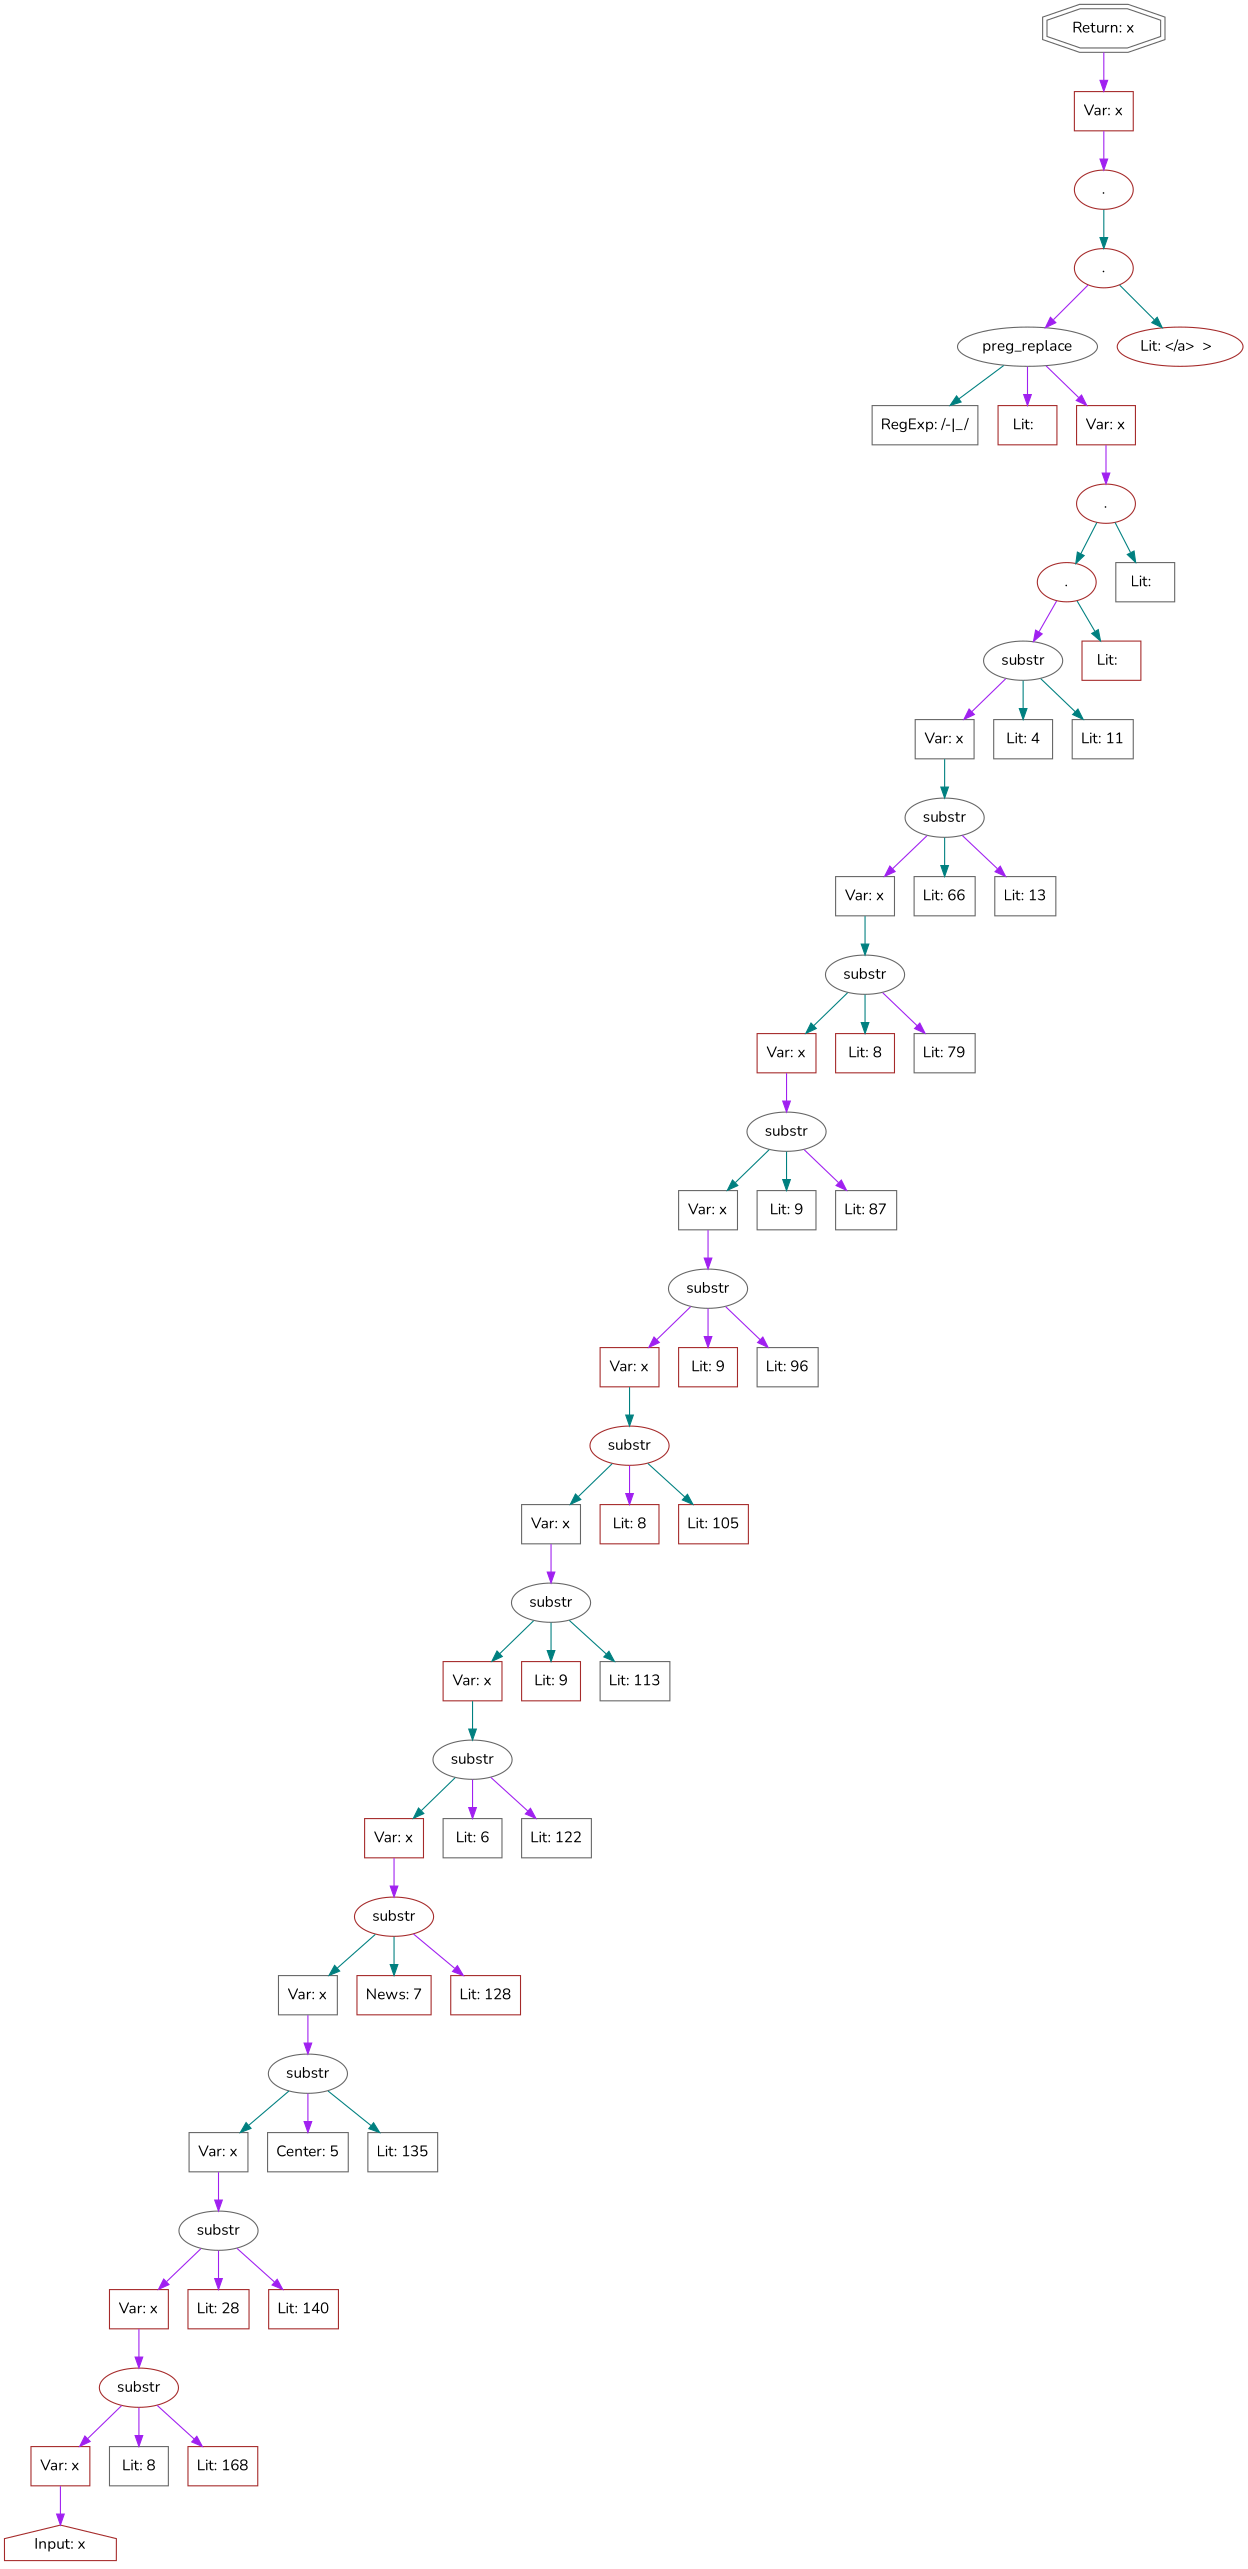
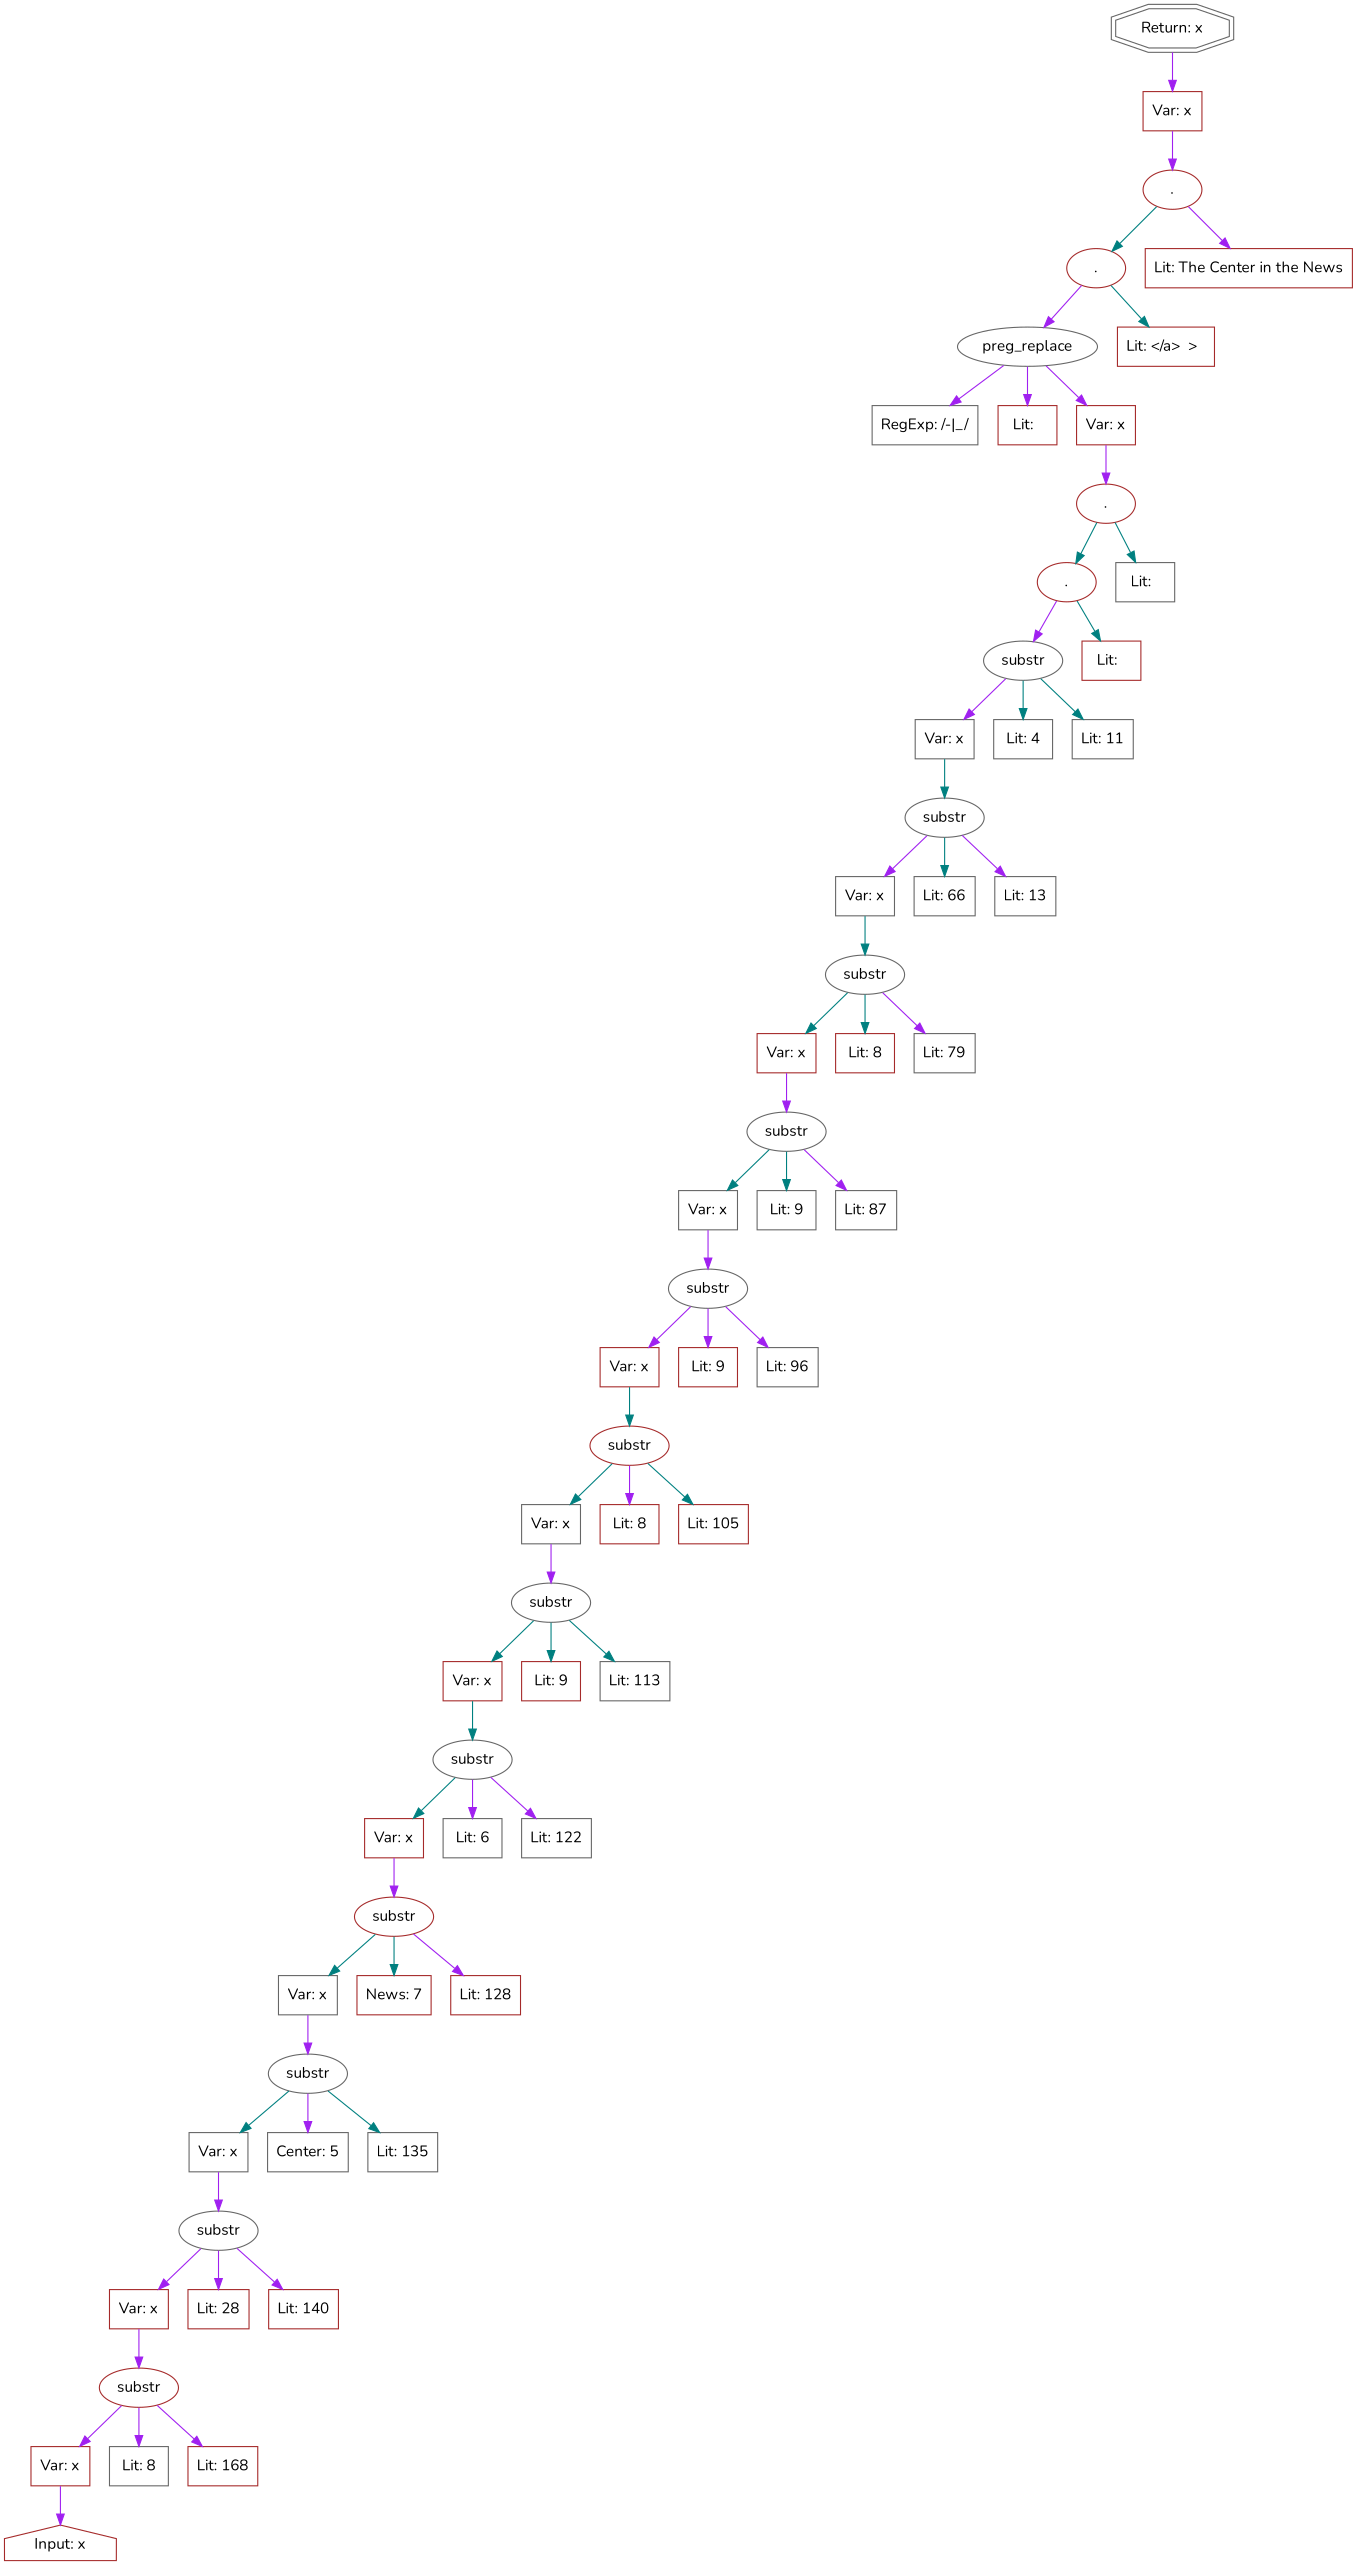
  digraph {
    fontname=Nunito
    node [color=gray40 fontname=Nunito shape=box]
    edge [color=purple fontname=Nunito]
    n1 [color=brown label="Input: x" shape=house]
    n2 [color=brown label=substr shape=ellipse]
    n3 [color=brown label="Var: x"]
    n4 [label="Lit: 8"]
    n5 [color=brown label="Lit: 168"]
    n6 [label=substr shape=ellipse]
    n7 [color=brown label="Var: x"]
    n8 [color=brown label="Lit: 28"]
    n9 [color=brown label="Lit: 140"]
    n10 [label=substr shape=ellipse]
    n11 [label="Var: x"]
    n12 [label="Center: 5"]
    n13 [label="Lit: 135"]
    n14 [color=brown label=substr shape=ellipse]
    n15 [label="Var: x"]
    n16 [color=brown label="News: 7"]
    n17 [color=brown label="Lit: 128"]
    n18 [label=substr shape=ellipse]
    n19 [color=brown label="Var: x"]
    n20 [label="Lit: 6"]
    n21 [label="Lit: 122"]
    n22 [label=substr shape=ellipse]
    n23 [color=brown label="Var: x"]
    n24 [color=brown label="Lit: 9"]
    n25 [label="Lit: 113"]
    n26 [color=brown label=substr shape=ellipse]
    n27 [label="Var: x"]
    n28 [color=brown label="Lit: 8"]
    n29 [color=brown label="Lit: 105"]
    n30 [label=substr shape=ellipse]
    n31 [color=brown label="Var: x"]
    n32 [color=brown label="Lit: 9"]
    n33 [label="Lit: 96"]
    n34 [label=substr shape=ellipse]
    n35 [label="Var: x"]
    n36 [label="Lit: 9"]
    n37 [label="Lit: 87"]
    n38 [label=substr shape=ellipse]
    n39 [color=brown label="Var: x"]
    n40 [color=brown label="Lit: 8"]
    n41 [label="Lit: 79"]
    n42 [label=substr shape=ellipse]
    n43 [label="Var: x"]
    n44 [label="Lit: 66"]
    n45 [label="Lit: 13"]
    n46 [label=substr shape=ellipse]
    n47 [label="Var: x"]
    n48 [label="Lit: 4"]
    n49 [label="Lit: 11"]
    n50 [color=brown label="." shape=ellipse]
    n51 [color=brown label="Lit:  "]
    n52 [color=brown label="." shape=ellipse]
    n53 [label="Lit:  "]
    n54 [label=preg_replace shape=ellipse]
    n55 [label="RegExp: /-|_/"]
    n56 [color=brown label="Lit:  "]
    n57 [color=brown label="Var: x"]
    n58 [color=brown label="." shape=ellipse]
-   n59 [color=brown label="Lit: </a> &nbsp;>&nbsp; " shape=ellipse]
+   n59 [color=brown label="Lit: </a> &nbsp;>&nbsp; "]
    n60 [color=brown label="." shape=ellipse]
+   n61 [color=brown label="Lit: The Center in the News"]
    n62 [color=brown label="Var: x"]
    n63 [label="Return: x" shape=doubleoctagon]
    n2 -> n3
    n2 -> n4
    n2 -> n5
    n3 -> n1
    n6 -> n7
    n6 -> n8
    n6 -> n9
    n7 -> n2
    n10 -> n11 [color=teal]
    n10 -> n12
    n10 -> n13 [color=teal]
    n11 -> n6
    n14 -> n15 [color=teal]
    n14 -> n16 [color=teal]
    n14 -> n17
    n15 -> n10
    n18 -> n19 [color=teal]
    n18 -> n20
    n18 -> n21
    n19 -> n14
    n22 -> n23 [color=teal]
    n22 -> n24 [color=teal]
    n22 -> n25 [color=teal]
    n23 -> n18 [color=teal]
    n26 -> n27 [color=teal]
    n26 -> n28
    n26 -> n29 [color=teal]
    n27 -> n22
    n30 -> n31
    n30 -> n32
    n30 -> n33
    n31 -> n26 [color=teal]
    n34 -> n35 [color=teal]
    n34 -> n36 [color=teal]
    n34 -> n37
    n35 -> n30
    n38 -> n39 [color=teal]
    n38 -> n40 [color=teal]
    n38 -> n41
    n39 -> n34
    n42 -> n43
    n42 -> n44 [color=teal]
    n42 -> n45
    n43 -> n38 [color=teal]
    n46 -> n47
    n46 -> n48 [color=teal]
    n46 -> n49 [color=teal]
    n47 -> n42 [color=teal]
    n50 -> n46
    n50 -> n51 [color=teal]
    n52 -> n50 [color=teal]
    n52 -> n53 [color=teal]
-   n54 -> n55 [color=teal]
+   n54 -> n55
    n54 -> n56
    n54 -> n57
    n57 -> n52
    n58 -> n54
    n58 -> n59 [color=teal]
    n60 -> n58 [color=teal]
+   n60 -> n61
    n62 -> n60
    n63 -> n62
  }
